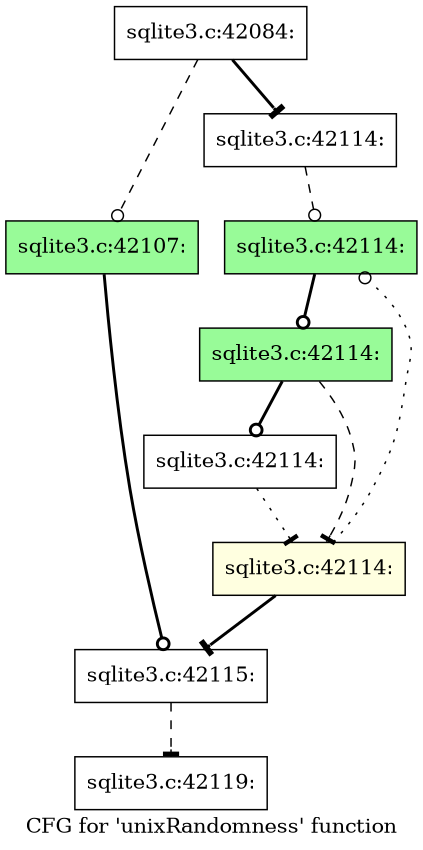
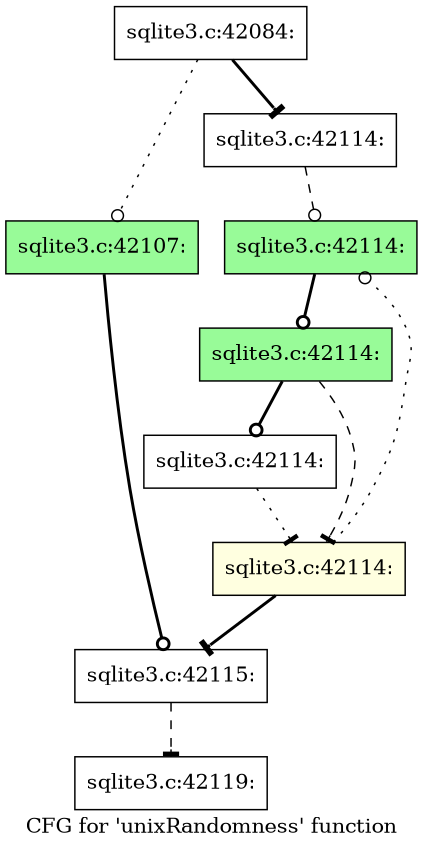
  digraph {
    label="CFG for 'unixRandomness' function"
    node [fillcolor=white shape=record style=filled]
    edge [arrowhead=odot style=bold]
    n1 [label="{sqlite3.c:42084:}"]
    n2 [fillcolor=palegreen label="{sqlite3.c:42107:}"]
    n3 [label="{sqlite3.c:42114:}"]
    n4 [label="{sqlite3.c:42115:}"]
    n5 [fillcolor=palegreen label="{sqlite3.c:42114:}"]
    n6 [label="{sqlite3.c:42119:}"]
    n7 [fillcolor=palegreen label="{sqlite3.c:42114:}"]
    n8 [label="{sqlite3.c:42114:}"]
    n9 [fillcolor=lightyellow label="{sqlite3.c:42114:}"]
-   n1 -> n2 [style=dashed]
+   n1 -> n2 [style=dotted]
    n1 -> n3 [arrowhead=tee]
    n2 -> n4
    n3 -> n5 [style=dashed]
    n4 -> n6 [arrowhead=tee style=dashed]
    n5 -> n7
    n7 -> n8
    n7 -> n9 [arrowhead=tee style=dashed]
    n8 -> n9 [arrowhead=tee style=dotted]
    n9 -> n4 [arrowhead=tee]
    n9 -> n5 [style=dotted]
  }
